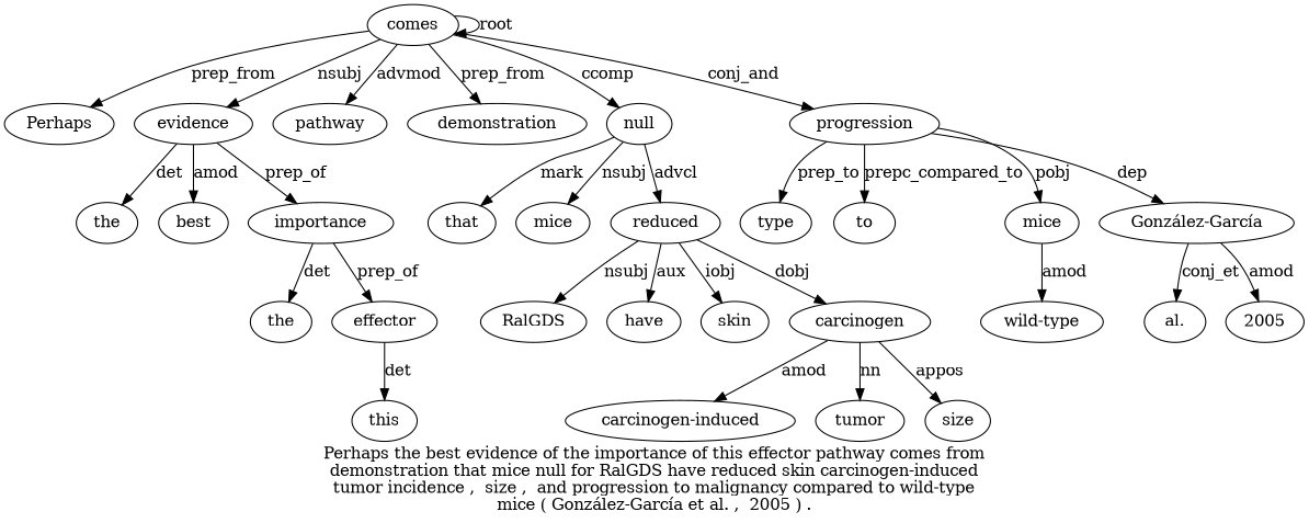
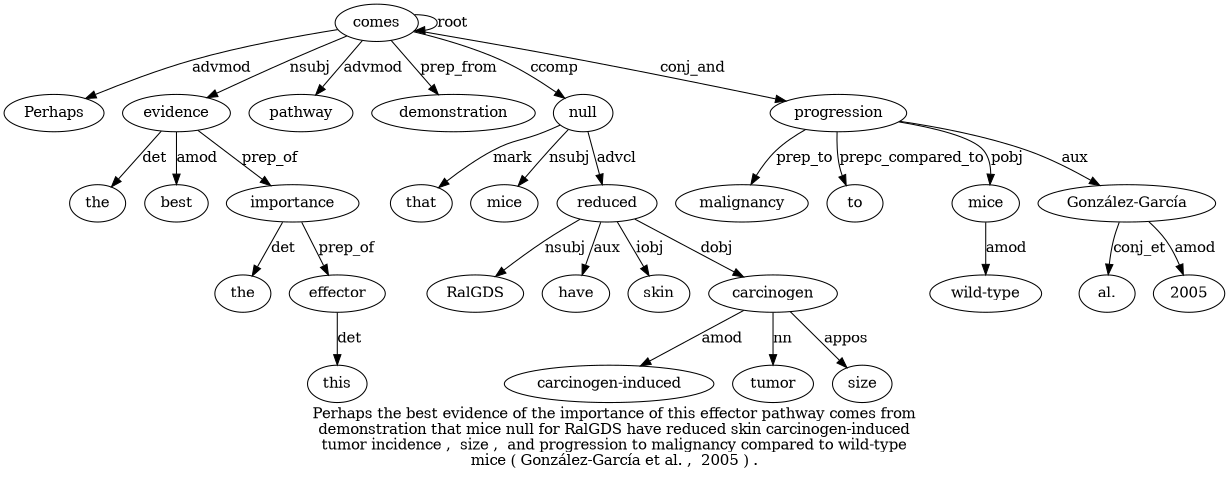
  digraph {
    label="Perhaps the best evidence of the importance of this effector pathway comes from\ndemonstration that mice null for RalGDS have reduced skin carcinogen-induced\ntumor incidence ,  size ,  and progression to malignancy compared to wild-type\nmice ( González-García et al. ,  2005 ) ."
    node [fillcolor=white style=filled]
    n1 [label=comes]
    n2 [label=Perhaps]
    n3 [label=evidence]
    n4 [label=pathway]
    n5 [label=demonstration]
    n6 [label=null]
    n7 [label=progression]
    n8 [label=the]
    n9 [label=best]
    n10 [label=importance]
    n11 [label=that]
    n12 [label=mice]
    n13 [label=reduced]
-   n14 [label=type]
+   n14 [label=malignancy]
    n15 [label=to]
    n16 [label=mice]
    n17 [label="González-García"]
    n18 [label=the]
    n19 [label=effector]
    n20 [label=this]
    n21 [label=RalGDS]
    n22 [label=have]
    n23 [label=skin]
    n24 [label=carcinogen]
    n25 [label="carcinogen-induced"]
    n26 [label=tumor]
    n27 [label=size]
    n28 [label="wild-type"]
    n29 [label="al."]
    n30 [label=2005]
    n1 -> n1 [label=root]
-   n1 -> n2 [label=prep_from]
+   n1 -> n2 [label=advmod]
    n1 -> n3 [label=nsubj]
    n1 -> n4 [label=advmod]
    n1 -> n5 [label=prep_from]
    n1 -> n6 [label=ccomp]
    n1 -> n7 [label=conj_and]
    n3 -> n8 [label=det]
    n3 -> n9 [label=amod]
    n3 -> n10 [label=prep_of]
    n6 -> n11 [label=mark]
    n6 -> n12 [label=nsubj]
    n6 -> n13 [label=advcl]
    n7 -> n14 [label=prep_to]
    n7 -> n15 [label=prepc_compared_to]
    n7 -> n16 [label=pobj]
-   n7 -> n17 [label=dep]
+   n7 -> n17 [label=aux]
    n10 -> n18 [label=det]
    n10 -> n19 [label=prep_of]
    n13 -> n21 [label=nsubj]
    n13 -> n22 [label=aux]
    n13 -> n23 [label=iobj]
    n13 -> n24 [label=dobj]
    n16 -> n28 [label=amod]
    n17 -> n29 [label=conj_et]
    n17 -> n30 [label=amod]
    n19 -> n20 [label=det]
    n24 -> n25 [label=amod]
    n24 -> n26 [label=nn]
    n24 -> n27 [label=appos]
  }
